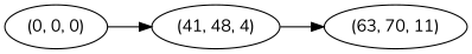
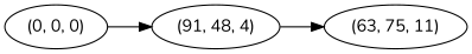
  digraph {
    fontname=Nunito
    rankdir=LR
    node [fontname=Nunito]
    edge [fontname=Nunito]
    "(0, 0, 0)"
-   "(41, 48, 4)"
-   "(63, 70, 11)"
+   "(41, 48, 4)" [label="(91, 48, 4)"]
+   "(63, 70, 11)" [label="(63, 75, 11)"]
    "(0, 0, 0)" -> "(41, 48, 4)"
    "(41, 48, 4)" -> "(63, 70, 11)"
  }
